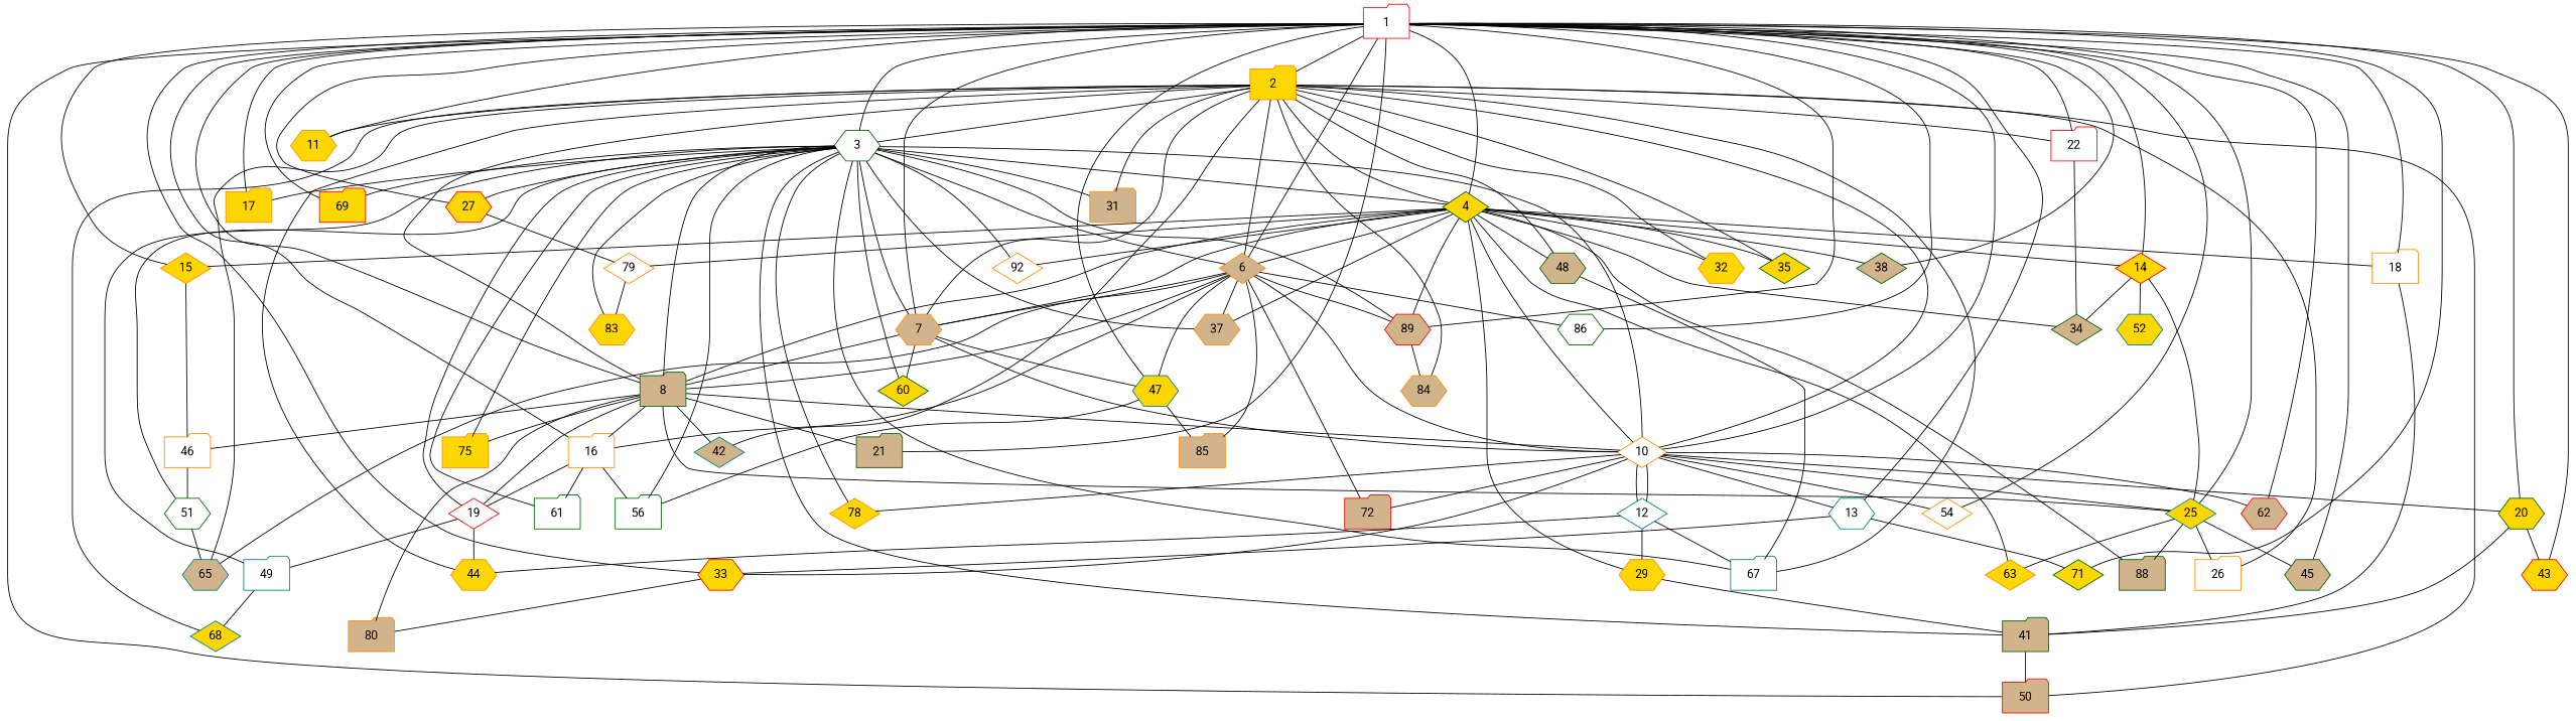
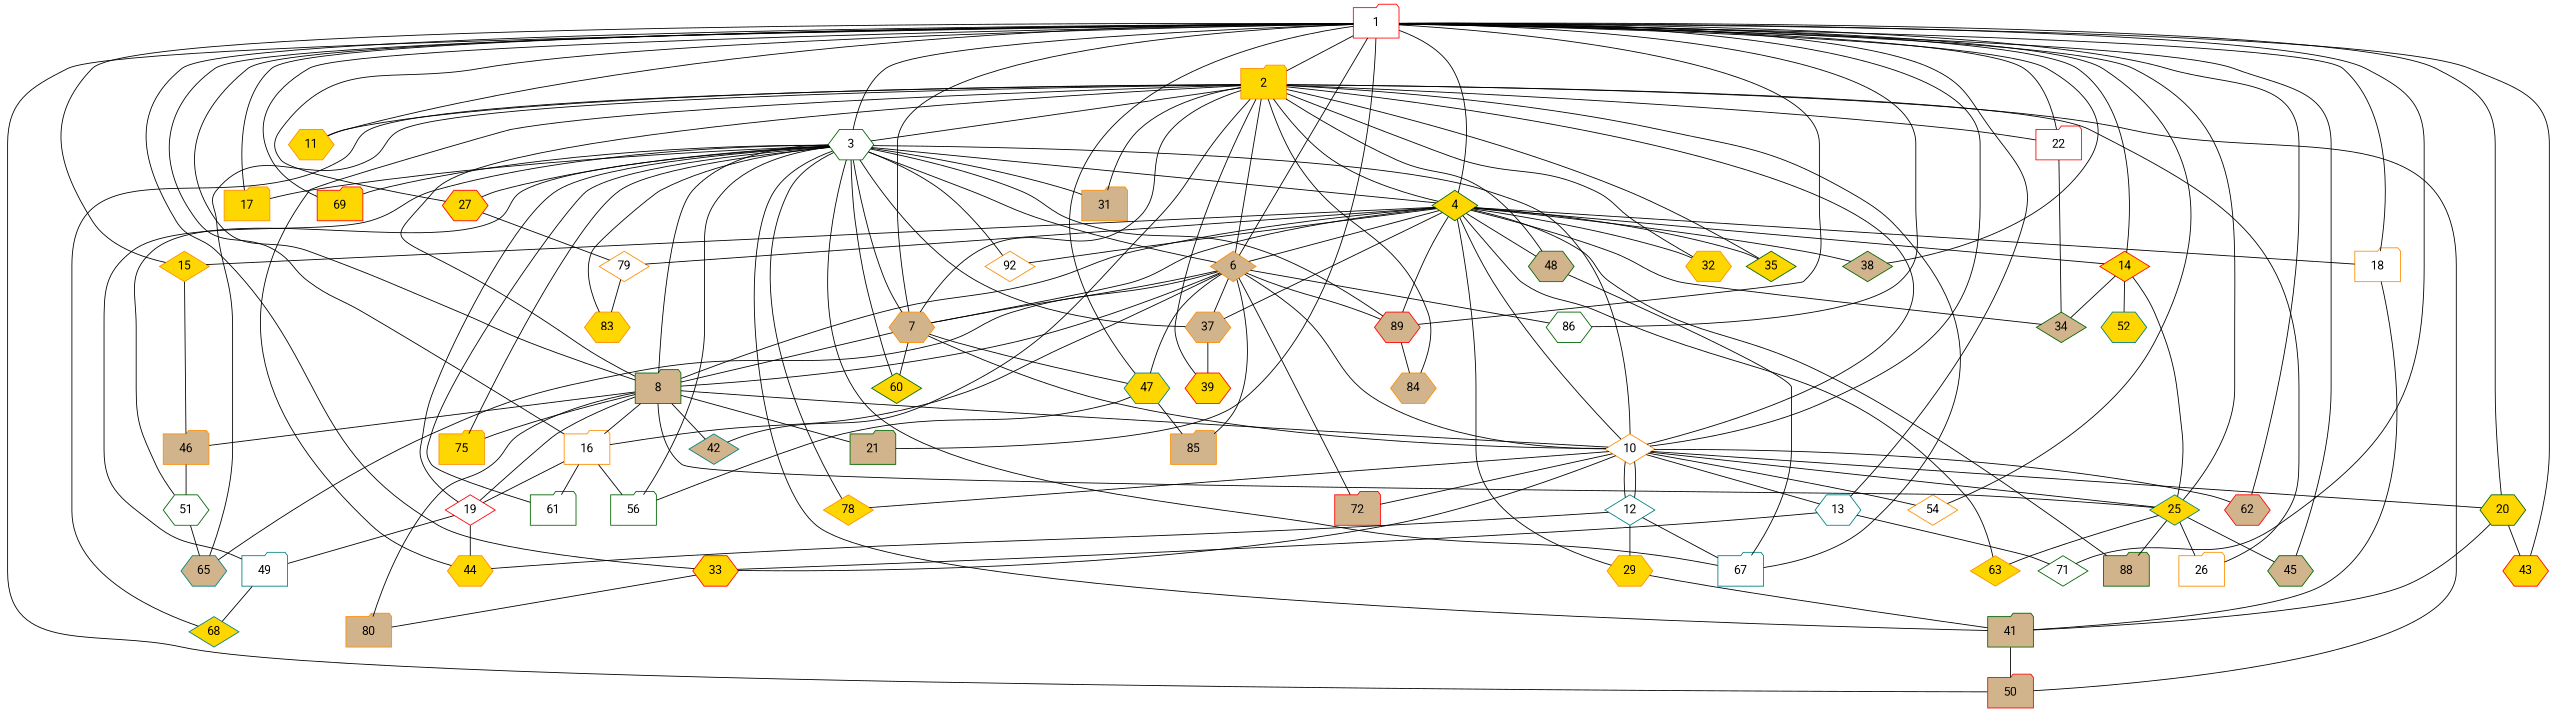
  graph {
    fontname=Roboto
    node [color=darkorange fillcolor=gold fontname=Roboto shape=hexagon style=filled]
    edge [fontname=Roboto]
    1 [color=red fillcolor=white shape=folder super="+9"]
    2 [shape=folder super="+76"]
    3 [color=darkgreen fillcolor=white super="+5"]
    4 [color=darkgreen shape=diamond super="+55"]
    6 [fillcolor=tan shape=diamond super="+87"]
    7 [fillcolor=tan]
    8 [color=darkgreen fillcolor=tan shape=folder super="+28"]
    10 [fillcolor=white shape=diamond super="+90"]
    11
    13 [color=teal fillcolor=white super="+23"]
    14 [color=red shape=diamond super="+30"]
    15 [shape=diamond]
    16 [fillcolor=white shape=folder super="+24"]
    17 [shape=folder]
    18 [fillcolor=white shape=folder]
    20 [color=darkgreen super="+58"]
    21 [color=darkgreen fillcolor=tan shape=folder]
    22 [color=red fillcolor=white shape=folder]
    25 [color=teal shape=diamond super="+82"]
    27 [color=red]
    33 [color=red super="+66"]
    38 [color=darkgreen fillcolor=tan shape=diamond]
    43 [color=red]
    45 [color=darkgreen fillcolor=tan]
    47 [color=teal super="+74"]
    50 [color=red fillcolor=tan shape=folder super="+73"]
    54 [fillcolor=white shape=diamond]
    n28 [color=red fillcolor=tan label=89 super="+81"]
    62 [color=red fillcolor=tan]
    69 [color=red shape=folder]
-   71 [color=darkgreen shape=diamond]
+   71 [color=darkgreen fillcolor=white shape=diamond]
    86 [color=darkgreen fillcolor=white]
    26 [fillcolor=white shape=folder]
    31 [fillcolor=tan shape=folder]
    32 [super="+36"]
    35 [color=darkgreen shape=diamond]
+   39 [color=red]
    42 [color=teal fillcolor=tan shape=diamond super="+89"]
    44
    48 [color=darkgreen fillcolor=tan]
    65 [color=teal fillcolor=tan]
    67 [color=teal fillcolor=white shape=folder super="+70"]
    68 [color=teal shape=diamond]
    84 [fillcolor=tan]
    19 [color=red fillcolor=white shape=diamond super="+40"]
    37 [fillcolor=tan]
    41 [color=darkgreen fillcolor=tan shape=folder super="+57"]
    49 [color=teal fillcolor=white shape=folder]
    51 [color=darkgreen fillcolor=white super="+91"]
    56 [color=darkgreen fillcolor=white shape=folder super="+64"]
    60 [color=darkgreen shape=diamond]
    61 [color=darkgreen fillcolor=white shape=folder]
    75 [shape=folder]
    78 [shape=diamond]
    83
    92 [fillcolor=white shape=diamond]
    29
    34 [color=darkgreen fillcolor=tan shape=diamond super="+53"]
    63 [shape=diamond super="+77"]
    79 [fillcolor=white shape=diamond]
    88 [color=darkgreen fillcolor=tan shape=folder]
    72 [color=red fillcolor=tan shape=folder]
    85 [fillcolor=tan shape=folder]
-   46 [fillcolor=white shape=folder]
+   46 [fillcolor=tan shape=folder]
    80 [fillcolor=tan shape=folder]
    12 [color=teal fillcolor=white shape=diamond]
    52 [color=teal]
    1 -- 2 [weight=2]
    1 -- 3 [weight=4]
    1 -- 4 [weight=2]
    1 -- 6 [weight=2]
    1 -- 7 [weight=2]
    1 -- 8 [weight=2]
    1 -- 10 [weight=2]
    1 -- 11
    1 -- 13 [weight=2]
    1 -- 14
    1 -- 15
    1 -- 16
    1 -- 17
    1 -- 18
    1 -- 20
    1 -- 21
    1 -- 22
    1 -- 25
    1 -- 27
    1 -- 33
    1 -- 38
    1 -- 43
    1 -- 45
    1 -- 47
    1 -- 50
    1 -- 54
    1 -- n28
    1 -- 62
    1 -- 69
    1 -- 71
    1 -- 86
    2 -- 3 [weight=2]
    2 -- 4
    2 -- 6
    2 -- 7
    2 -- 8
    2 -- 10
    2 -- 11
    2 -- 22
    2 -- 50
    2 -- 26
    2 -- 31
    2 -- 32
    2 -- 35
+   2 -- 39
    2 -- 42
    2 -- 44
    2 -- 48
    2 -- 65
    2 -- 67
    2 -- 68
    2 -- 84
    3 -- 4 [weight=2]
    3 -- 6 [weight=2]
    3 -- 7 [weight=2]
    3 -- 8 [weight=2]
    3 -- 10 [weight=2]
    3 -- 17
    3 -- 27
    3 -- n28
    3 -- 69
    3 -- 31
    3 -- 67
    3 -- 19
    3 -- 37
    3 -- 41
    3 -- 49
    3 -- 51
    3 -- 56
    3 -- 60
    3 -- 61
    3 -- 75
    3 -- 78
    3 -- 83
    3 -- 92
    4 -- 6
    4 -- 7
    4 -- 8
    4 -- 10
    4 -- 14
    4 -- 15
    4 -- 18
    4 -- 38
    4 -- n28
    4 -- 32 [weight=2]
    4 -- 35
    4 -- 48
    4 -- 37
    4 -- 92
    4 -- 29
    4 -- 34
    4 -- 63
    4 -- 79
    4 -- 88
    6 -- 7
    6 -- 8
    6 -- 10
    6 -- 16
    6 -- 47
    6 -- n28
    6 -- 86
    6 -- 65
    6 -- 37
    6 -- 72
    6 -- 85
    7 -- 8
    7 -- 10
    7 -- 47
    7 -- 60
    8 -- 10
    8 -- 16
    8 -- 21
    8 -- 25
    8 -- 42
    8 -- 19
    8 -- 75
    8 -- 46
    8 -- 80
    10 -- 13
    10 -- 20
    10 -- 25
    10 -- 33 [weight=2]
    10 -- 54
    10 -- 62
    10 -- 78
    10 -- 72
    10 -- 12
    10 -- 12
    13 -- 33
    13 -- 71
    14 -- 25
    14 -- 34
    14 -- 52
    15 -- 46
    16 -- 19
    16 -- 56
    16 -- 61
    18 -- 41
    20 -- 43
    20 -- 41
    22 -- 34
    25 -- 45
    25 -- 26
    25 -- 63
    25 -- 88
    27 -- 79
    33 -- 80
    47 -- 56
    47 -- 85
    n28 -- 84
    48 -- 67
    19 -- 44
    19 -- 49
+   37 -- 39
    41 -- 50
    49 -- 68
    51 -- 65
    29 -- 41
    79 -- 83
    46 -- 51
    12 -- 44
    12 -- 67
    12 -- 29
  }
